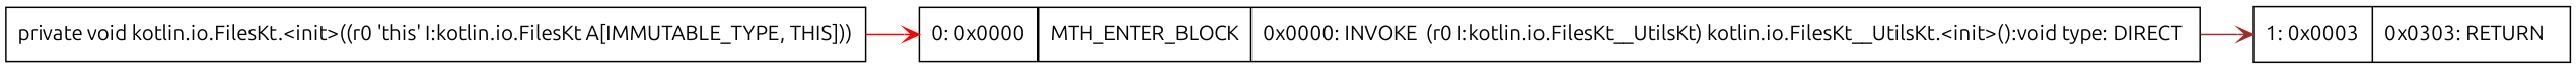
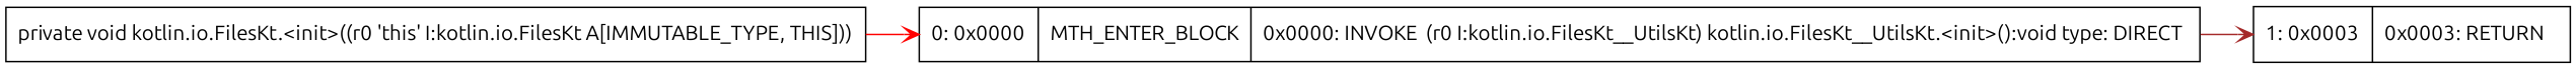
  digraph {
    rankdir=LR
    fontname=Ubuntu
    node [shape=record fontname=Ubuntu]
    edge [arrowhead=vee fontname=Ubuntu]
    n1 [label="{0\:\ 0x0000|MTH_ENTER_BLOCK\l|0x0000: INVOKE  (r0 I:kotlin.io.FilesKt__UtilsKt) kotlin.io.FilesKt__UtilsKt.\<init\>():void type: DIRECT \l}"]
-   n2 [label="{1\:\ 0x0003|0x0303: RETURN   \l}"]
+   n2 [label="{1\:\ 0x0003|0x0003: RETURN   \l}"]
    n3 [label="{private void kotlin.io.FilesKt.\<init\>((r0 'this' I:kotlin.io.FilesKt A[IMMUTABLE_TYPE, THIS])) }"]
    n1 -> n2 [color=brown]
    n3 -> n1 [color=red]
  }
